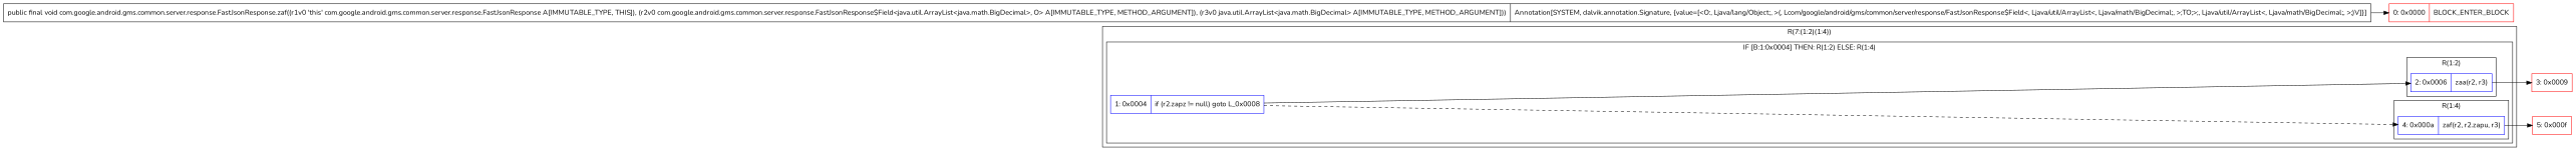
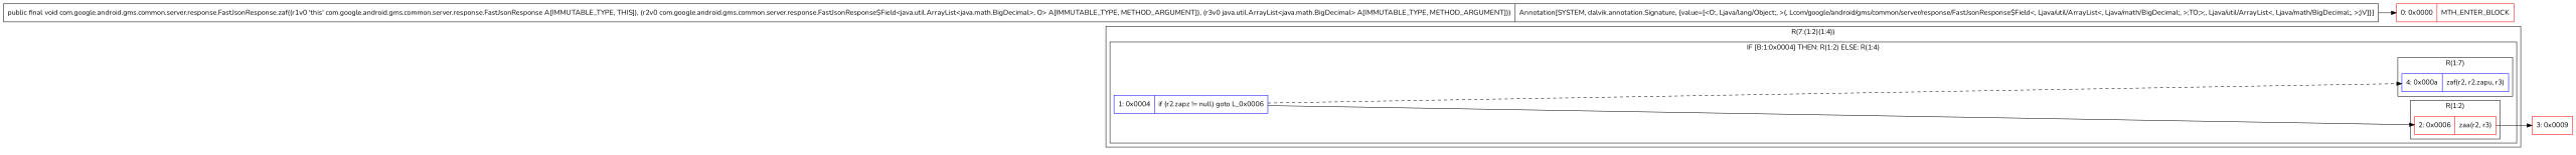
  digraph {
    fontname=Nunito
    rankdir=LR
    node [color=blue fontname=Nunito shape=record]
    edge [fontname=Nunito]
-   n1 [label="{2\:\ 0x0006|zaa(r2, r3)\l}"]
+   n1 [color=red label="{2\:\ 0x0006|zaa(r2, r3)\l}"]
    n2 [label="{4\:\ 0x000a|zaf(r2, r2.zapu, r3)\l}"]
-   n3 [label="{1\:\ 0x0004|if (r2.zapz != null) goto L_0x0008\l}"]
+   n3 [label="{1\:\ 0x0004|if (r2.zapz != null) goto L_0x0006\l}"]
    n4 [color=red label="{3\:\ 0x0009}"]
-   n5 [color=red label="{5\:\ 0x000f}"]
-   n6 [color=red label="{0\:\ 0x0000|BLOCK_ENTER_BLOCK\l}"]
+   n6 [color=red label="{0\:\ 0x0000|MTH_ENTER_BLOCK\l}"]
    n7 [label="{public final void com.google.android.gms.common.server.response.FastJsonResponse.zaf((r1v0 'this' com.google.android.gms.common.server.response.FastJsonResponse A[IMMUTABLE_TYPE, THIS]), (r2v0 com.google.android.gms.common.server.response.FastJsonResponse$Field\<java.util.ArrayList\<java.math.BigDecimal\>, O\> A[IMMUTABLE_TYPE, METHOD_ARGUMENT]), (r3v0 java.util.ArrayList\<java.math.BigDecimal\> A[IMMUTABLE_TYPE, METHOD_ARGUMENT]))  | Annotation[SYSTEM, dalvik.annotation.Signature, \{value=[\<O:, Ljava\/lang\/Object;, \>(, Lcom\/google\/android\/gms\/common\/server\/response\/FastJsonResponse$Field\<, Ljava\/util\/ArrayList\<, Ljava\/math\/BigDecimal;, \>;TO;\>;, Ljava\/util\/ArrayList\<, Ljava\/math\/BigDecimal;, \>;)V]\}]\l}" color=""]
    subgraph cluster_1 {
      label="R(7:(1:2)(1:4))"
      subgraph cluster_2 {
        label="IF [B:1:0x0004] THEN: R(1:2) ELSE: R(1:4)"
        n3
        subgraph cluster_3 {
          label="R(1:2)"
          n1
        }
        subgraph cluster_4 {
-         label="R(1:4)"
+         label="R(1:7)"
          n2
        }
      }
    }
    n1 -> n4
-   n2 -> n5
    n3 -> n1
    n3 -> n2 [style=dashed]
    n7 -> n6
  }
